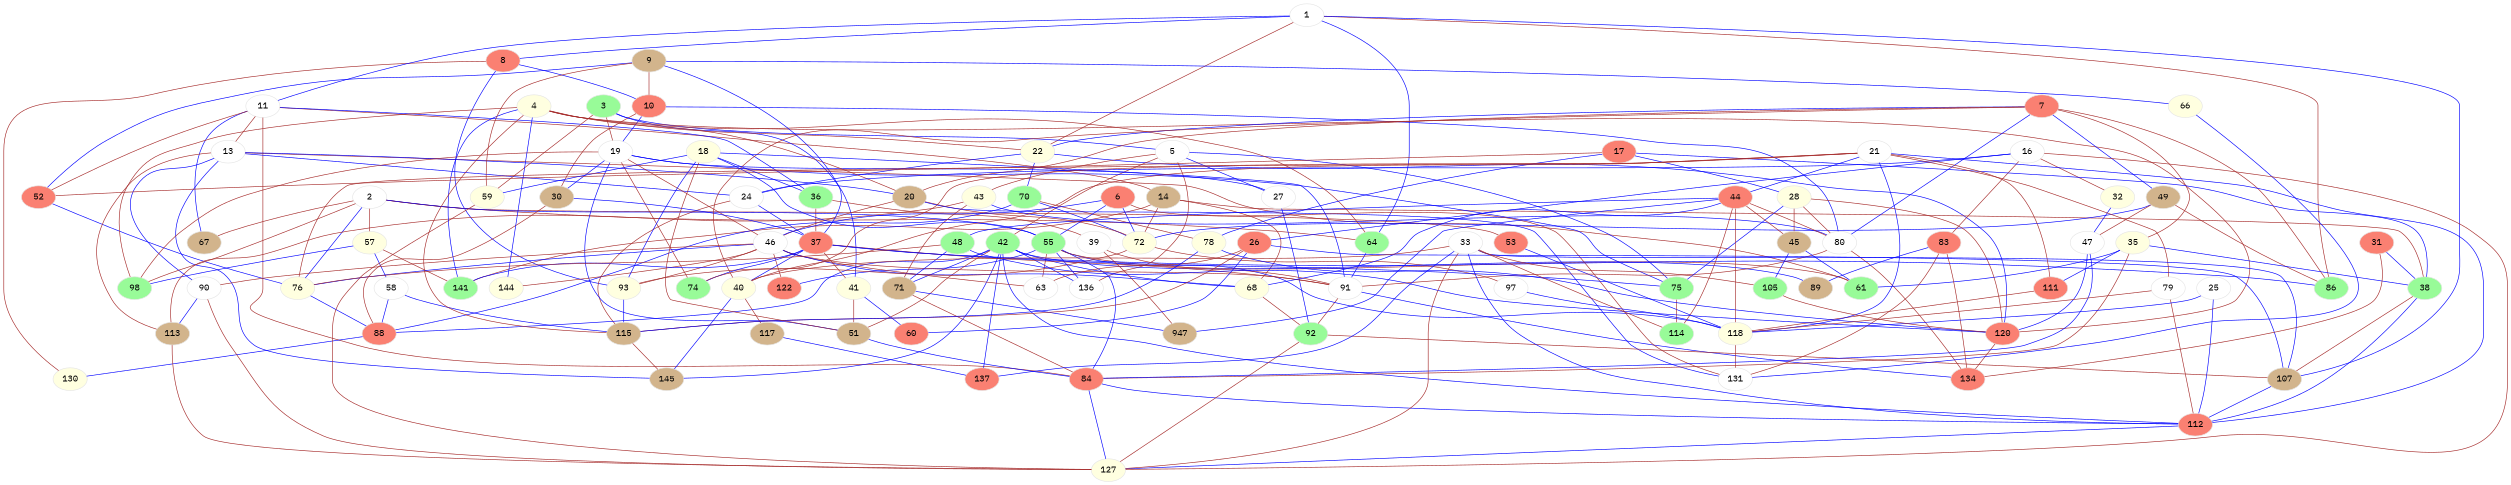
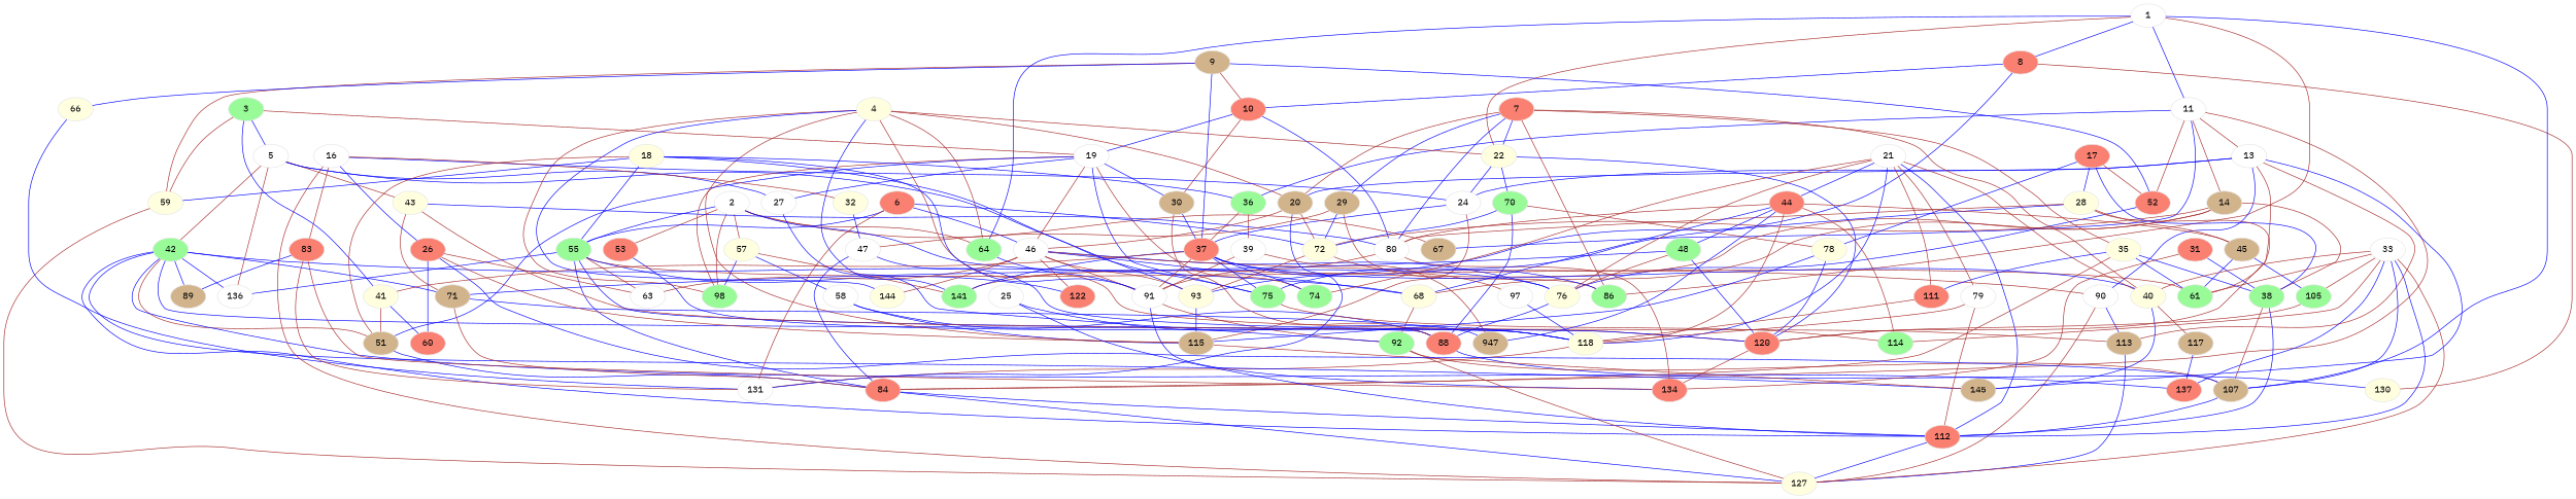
  graph {
    fontname="IBM Plex Mono"
    node [color=gray90 fillcolor=white fontname="IBM Plex Mono" style=filled]
    edge [color=blue fontname="IBM Plex Mono"]
    8 [fillcolor=salmon]
    1
    11 [super="+95"]
    22 [fillcolor=lightyellow super="+121"]
    64 [fillcolor=palegreen super="+81"]
    86 [fillcolor=palegreen]
    107 [fillcolor=tan super="+143"]
    10 [fillcolor=salmon super="+23"]
    93 [fillcolor=lightyellow super="+106"]
    130 [fillcolor=lightyellow]
    67 [fillcolor=tan]
    52 [fillcolor=salmon super="+56"]
    13 [super="+15"]
    14 [fillcolor=tan]
    36 [fillcolor=palegreen]
    84 [fillcolor=salmon super="+148"]
    120 [fillcolor=salmon super="+123"]
    24 [super="+62"]
    70 [fillcolor=palegreen]
    91 [super="+103"]
    112 [fillcolor=salmon super="+133"]
    2 [super="+85"]
    53 [fillcolor=salmon]
    55 [fillcolor=palegreen super="+126"]
    57 [fillcolor=lightyellow]
    76 [fillcolor=lightyellow super="+104"]
    98 [fillcolor=palegreen]
    118 [fillcolor=lightyellow super="+125"]
    136
    61 [fillcolor=palegreen super="+119"]
    63
    122 [fillcolor=salmon]
    141 [fillcolor=palegreen]
    58
    88 [fillcolor=salmon super="+100"]
    5 [super="+12"]
    27
    42 [fillcolor=palegreen super="+77"]
    43 [fillcolor=lightyellow]
    75 [fillcolor=palegreen]
    3 [fillcolor=palegreen]
    19 [super="+73"]
    41 [fillcolor=lightyellow super="+65"]
    59 [fillcolor=lightyellow super="+102"]
    46 [super="+49"]
    30 [fillcolor=tan super="+87"]
    51 [fillcolor=tan super="+139"]
    74 [fillcolor=palegreen]
    60 [fillcolor=salmon]
    127 [fillcolor=lightyellow super="+140"]
    4 [fillcolor=lightyellow super="+128"]
    20 [fillcolor=tan super="+132"]
    115 [fillcolor=tan super="+142"]
    144 [fillcolor=lightyellow]
    72 [fillcolor=lightyellow super="+110"]
    131 [super="+146"]
    145 [fillcolor=tan]
    134 [fillcolor=salmon]
    92 [fillcolor=palegreen]
    68 [fillcolor=lightyellow super="+124"]
    137 [fillcolor=salmon]
    71 [fillcolor=tan super="+99"]
    89 [fillcolor=tan]
    80
    113 [fillcolor=tan]
    114 [fillcolor=palegreen]
    90
    6 [fillcolor=salmon]
    97
    7 [fillcolor=salmon super="+108"]
-   29 [fillcolor=tan super="+34" label=49]
+   29 [fillcolor=tan super="+34"]
    35 [fillcolor=lightyellow]
    40 [fillcolor=lightyellow super="+82"]
    47 [super="+109"]
    38 [fillcolor=palegreen super="+129"]
    111 [fillcolor=salmon]
    117 [fillcolor=tan]
    9 [fillcolor=tan]
    37 [fillcolor=salmon super="+116"]
    66 [fillcolor=lightyellow]
    39
    16 [super="+96"]
    26 [fillcolor=salmon]
    32 [fillcolor=lightyellow]
    83 [fillcolor=salmon]
    17 [fillcolor=salmon super="+69"]
    28 [fillcolor=lightyellow super="+138"]
    78 [fillcolor=lightyellow]
    45 [fillcolor=tan super="+50"]
    18 [fillcolor=lightyellow super="+94"]
    21 [super="+54"]
    44 [fillcolor=salmon super="+135"]
    79
    n94 [fillcolor=tan label=947]
    48 [fillcolor=palegreen]
    25
    105 [fillcolor=palegreen]
    31 [fillcolor=salmon]
    33 [super="+101"]
    8 -- 10
    8 -- 93
    8 -- 130 [color=brown]
    1 -- 8
    1 -- 11
    1 -- 22 [color=brown]
    1 -- 64
    1 -- 86 [color=brown]
    1 -- 107
    11 -- 67
    11 -- 52 [color=brown]
    11 -- 13 [color=brown]
    11 -- 14 [color=brown]
    11 -- 36
    11 -- 84 [color=brown]
    22 -- 120
    22 -- 24
    22 -- 70
    64 -- 91
    107 -- 112
    10 -- 19
    10 -- 30 [color=brown]
    10 -- 80
    93 -- 115
    52 -- 76
    13 -- 24
    13 -- 61 [color=brown]
    13 -- 20
    13 -- 145
    13 -- 113 [color=brown]
    13 -- 90
    14 -- 141 [color=brown]
    14 -- 72 [color=brown]
    14 -- 68 [color=brown]
    14 -- 38 [color=brown]
    36 -- 37 [color=brown]
    36 -- 39 [color=brown]
    84 -- 112
    84 -- 127
    120 -- 134 [color=brown]
    24 -- 115 [color=brown]
    24 -- 37
    70 -- 88
    70 -- 72
    70 -- 78 [color=brown]
    91 -- 134
    91 -- 92 [color=brown]
    112 -- 127
    2 -- 64 [color=brown]
    2 -- 67 [color=brown]
    2 -- 53 [color=brown]
    2 -- 55
    2 -- 57 [color=brown]
    2 -- 76
    2 -- 98 [color=brown]
    53 -- 118
    55 -- 84
    55 -- 118
    55 -- 136
    55 -- 61 [color=brown]
    55 -- 63 [color=brown]
    55 -- 122
    57 -- 98
    57 -- 141 [color=brown]
    57 -- 58
    76 -- 88
    118 -- 131 [color=brown]
    58 -- 88
    58 -- 115
    88 -- 130
    5 -- 136 [color=brown]
    5 -- 27
    5 -- 42 [color=brown]
    5 -- 43 [color=brown]
    5 -- 75
    27 -- 92
    42 -- 112
    42 -- 136
    42 -- 88
    42 -- 51 [color=brown]
    42 -- 145
    42 -- 68
    42 -- 137
    42 -- 71
    42 -- 89
    43 -- 71 [color=brown]
    43 -- 80
    43 -- 113 [color=brown]
    75 -- 114 [color=brown]
    3 -- 5
    3 -- 19 [color=brown]
    3 -- 41
    3 -- 59 [color=brown]
    19 -- 98 [color=brown]
    19 -- 27
    19 -- 75
    19 -- 46 [color=brown]
    19 -- 30
    19 -- 51
    19 -- 74 [color=brown]
    41 -- 51 [color=brown]
    41 -- 60
    59 -- 127 [color=brown]
    46 -- 93 [color=brown]
    46 -- 91 [color=brown]
    46 -- 76
    46 -- 63 [color=brown]
    46 -- 122 [color=brown]
    46 -- 144 [color=brown]
    46 -- 68
    46 -- 90 [color=brown]
    30 -- 88 [color=brown]
    30 -- 37
    51 -- 84
    4 -- 22 [color=brown]
    4 -- 64 [color=brown]
    4 -- 120 [color=brown]
    4 -- 98 [color=brown]
    4 -- 141
    4 -- 20 [color=brown]
    4 -- 115 [color=brown]
    4 -- 144
    20 -- 46 [color=brown]
    20 -- 72 [color=brown]
    20 -- 131
    115 -- 145 [color=brown]
    72 -- 93 [color=brown]
    72 -- 97 [color=brown]
    92 -- 107 [color=brown]
    92 -- 127 [color=brown]
    68 -- 92 [color=brown]
    71 -- 84 [color=brown]
    71 -- n94
    80 -- 91 [color=brown]
    80 -- 134 [color=brown]
-   113 -- 127 [color=brown]
+   113 -- 127
    90 -- 127 [color=brown]
    90 -- 113
    6 -- 55
    6 -- 46
    6 -- 72
    6 -- 131 [color=brown]
    97 -- 118
    7 -- 22
    7 -- 86 [color=brown]
    7 -- 20 [color=brown]
    7 -- 80
    7 -- 29 [weight=2]
    7 -- 35 [color=brown]
    7 -- 40 [color=brown]
    29 -- 86 [color=brown]
    29 -- 72
    29 -- 47 [color=brown]
    35 -- 84 [color=brown]
    35 -- 61
    35 -- 38
    35 -- 111
    40 -- 145
    40 -- 117 [color=brown]
    47 -- 84
    47 -- 120
    38 -- 107 [color=brown]
    38 -- 112
    111 -- 118 [color=brown]
    117 -- 137
    9 -- 10 [color=brown]
    9 -- 52
    9 -- 59 [color=brown]
    9 -- 37
    9 -- 66
    37 -- 86
    37 -- 91 [color=brown]
    37 -- 141
    37 -- 75
    37 -- 41 [color=brown]
    37 -- 74
    37 -- 40
    66 -- 131
    39 -- 91 [color=brown]
    39 -- n94 [color=brown]
    16 -- 24
    16 -- 127 [color=brown]
    16 -- 26
    16 -- 32 [color=brown]
    16 -- 83 [color=brown]
    26 -- 107
    26 -- 63 [color=brown]
    26 -- 60
    26 -- 115 [color=brown]
    32 -- 47
    83 -- 131 [color=brown]
    83 -- 134 [color=brown]
    83 -- 89
    17 -- 52 [color=brown]
    17 -- 38
    17 -- 28
    17 -- 78
    28 -- 120 [color=brown]
    28 -- 75
    28 -- 80 [color=brown]
    28 -- 45 [color=brown]
    78 -- 120
    78 -- 115
    45 -- 61
    45 -- 105
    18 -- 93
    18 -- 36
    18 -- 91
    18 -- 55
    18 -- 59
    18 -- 51 [color=brown]
    21 -- 112
    21 -- 76 [color=brown]
    21 -- 118
    21 -- 74 [color=brown]
    21 -- 40 [color=brown]
    21 -- 111 [color=brown]
    21 -- 44
    21 -- 79 [color=brown]
    44 -- 118 [color=brown weight=2]
    44 -- 68
    44 -- 80 [color=brown]
    44 -- 114 [color=brown]
    44 -- 45 [color=brown]
    44 -- n94
    44 -- 48
    79 -- 112 [color=brown]
    79 -- 118 [color=brown]
    48 -- 120
    48 -- 76 [color=brown]
    48 -- 71
    25 -- 112
    25 -- 118
    105 -- 120 [color=brown]
    31 -- 134 [color=brown]
    31 -- 38
    33 -- 107
    33 -- 112
+   33 -- 61 [color=brown]
    33 -- 127 [color=brown]
    33 -- 137
    33 -- 114 [color=brown]
    33 -- 40 [color=brown]
    33 -- 105 [color=brown]
  }
